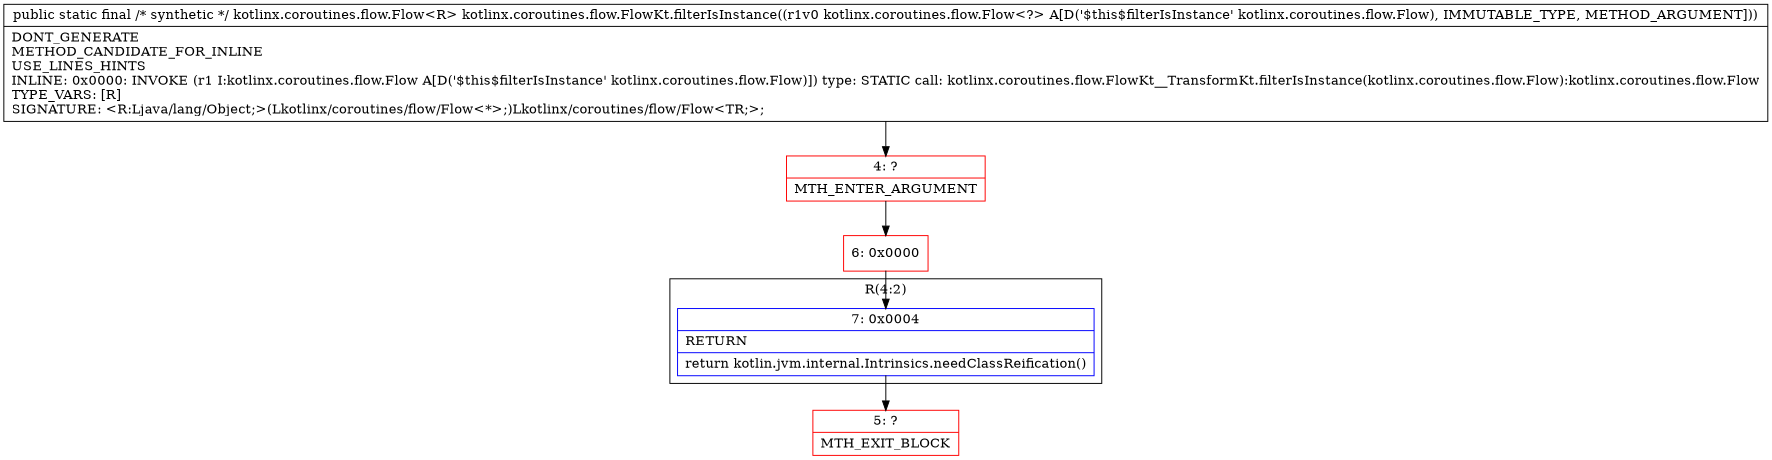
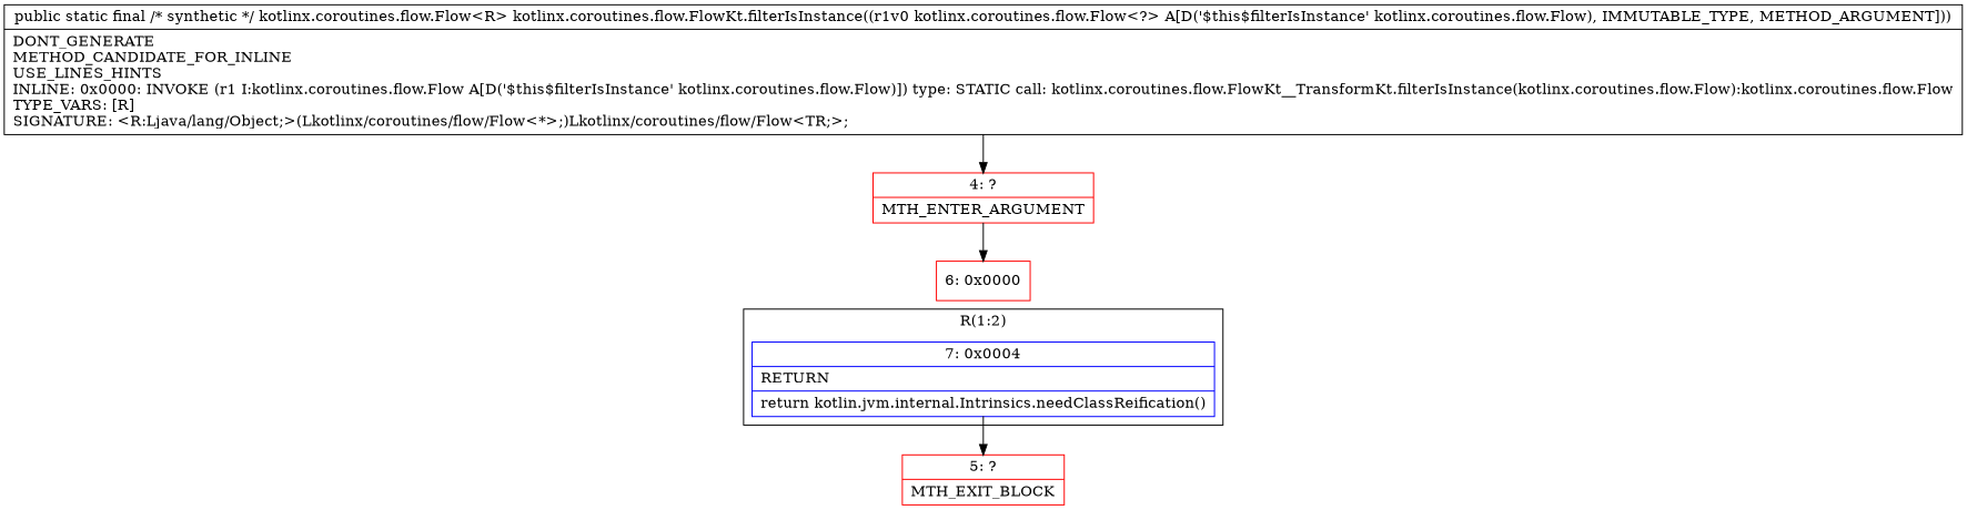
  digraph {
    node [color=red shape=record]
    n1 [color=blue label="{7\:\ 0x0004|RETURN\l|return kotlin.jvm.internal.Intrinsics.needClassReification()\l}"]
    n2 [label="{5\:\ ?|MTH_EXIT_BLOCK\l}"]
    n3 [label="{4\:\ ?|MTH_ENTER_ARGUMENT\l}"]
    n4 [label="{6\:\ 0x0000}"]
    n5 [label="{public static final \/* synthetic *\/ kotlinx.coroutines.flow.Flow\<R\> kotlinx.coroutines.flow.FlowKt.filterIsInstance((r1v0 kotlinx.coroutines.flow.Flow\<?\> A[D('$this$filterIsInstance' kotlinx.coroutines.flow.Flow), IMMUTABLE_TYPE, METHOD_ARGUMENT]))  | DONT_GENERATE\lMETHOD_CANDIDATE_FOR_INLINE\lUSE_LINES_HINTS\lINLINE: 0x0000: INVOKE  (r1 I:kotlinx.coroutines.flow.Flow A[D('$this$filterIsInstance' kotlinx.coroutines.flow.Flow)]) type: STATIC call: kotlinx.coroutines.flow.FlowKt__TransformKt.filterIsInstance(kotlinx.coroutines.flow.Flow):kotlinx.coroutines.flow.Flow\lTYPE_VARS: [R]\lSIGNATURE: \<R:Ljava\/lang\/Object;\>(Lkotlinx\/coroutines\/flow\/Flow\<*\>;)Lkotlinx\/coroutines\/flow\/Flow\<TR;\>;\l}" color=""]
    subgraph cluster_1 {
-     label="R(4:2)"
+     label="R(1:2)"
      n1
    }
    n1 -> n2
    n3 -> n4
-   n4 -> n1
    n5 -> n3
  }
